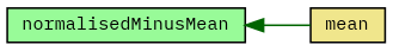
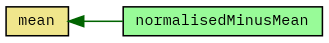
  digraph {
    rankdir=LR
    fontname="IBM Plex Mono"
    node [color=black fontname="IBM Plex Mono" fontsize=10 shape=record style=filled]
    n1 [fillcolor=khaki fontcolor=black height=0.2 label=mean width=0.4]
    n2 [height=0.2 label=normalisedMinusMean width=0.4 fillcolor=palegreen]
-   n2 -> n1 [color=darkgreen dir=back fontname="IBM Plex Mono" fontsize=10 labelfontname=FreeSans labelfontsize=10 style=solid]
+   n1 -> n2 [color=darkgreen dir=back fontname="IBM Plex Mono" fontsize=10 labelfontname=FreeSans labelfontsize=10 style=solid]
  }
